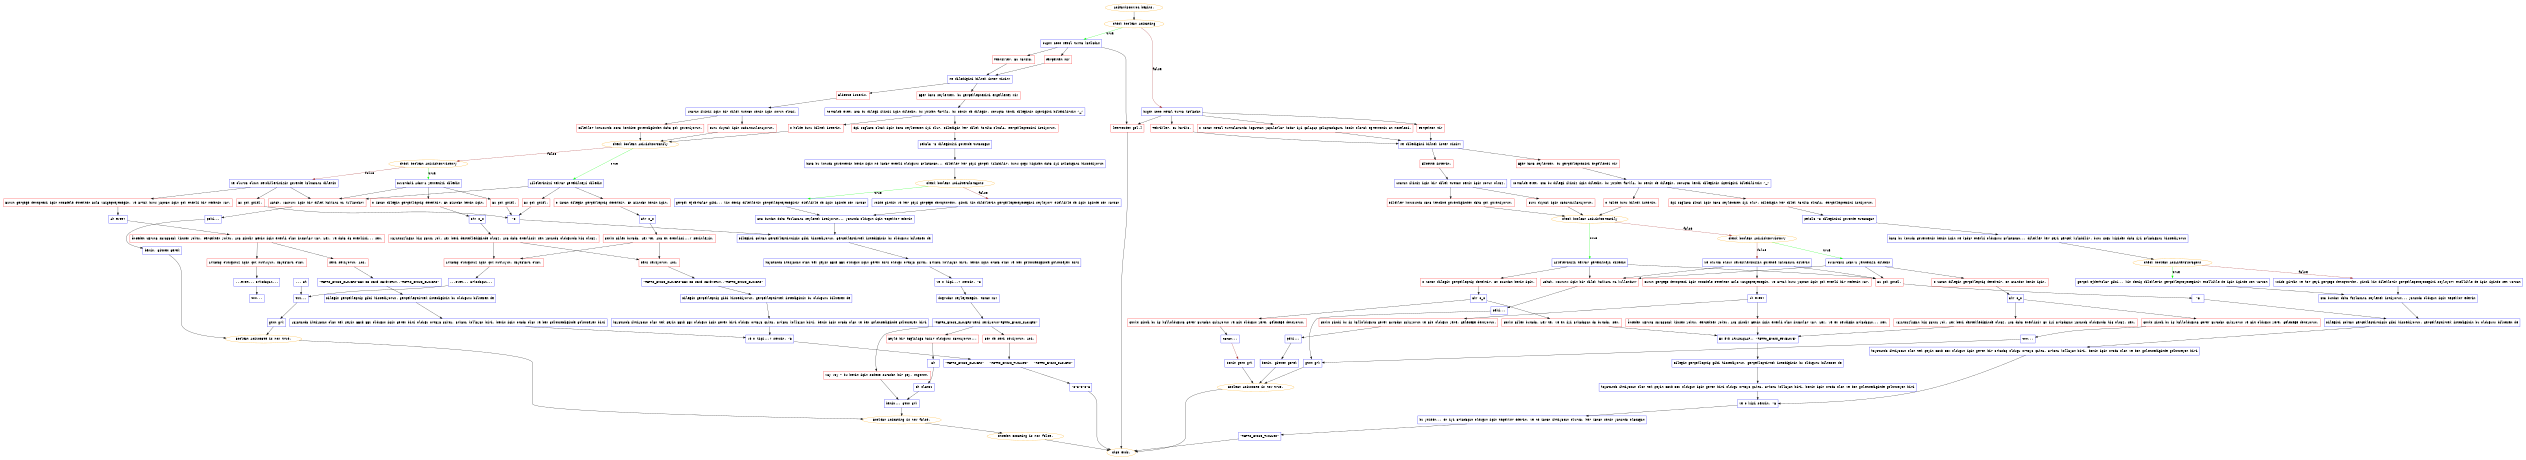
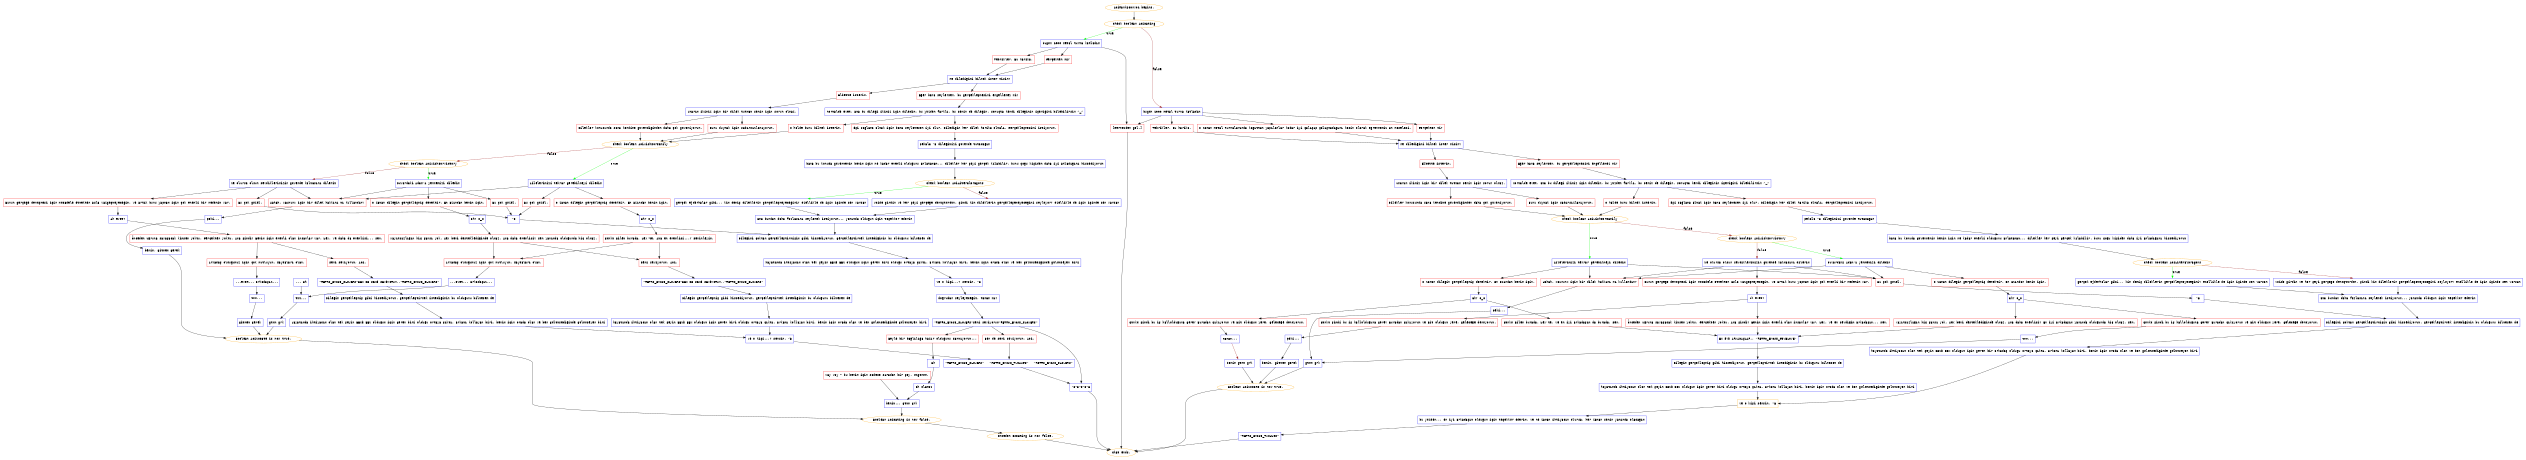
  digraph {
    fontname="DejaVu Sans Mono"
    node [color=blue fontname="DejaVu Sans Mono" shape=box]
    edge [fontname="DejaVu Sans Mono"]
    "AoiRank6Convo1 begins." [color=orange shape=""]
    n2 [color=orange label="Check boolean AoiDating" shape=""]
    n3 [label="bugün 1000 metal turna katladım"]
    n4 [label="bugün 1000 metal turna katladım"]
    n5 [color=red label="Gerçekten mi?"]
    n6 [color=red label="Tebrikler! Bu harika!"]
    n7 [color=red label="[Görmezden gel.]"]
    n8 [color=red label="O zaman metal turnalarında kağıttan yapılanlar kadar iyi çalışıp çalışmadığını kesin olarak öğrenmemiz an meselesi."]
    n9 [color=red label="Gerçekten mi?"]
    n10 [color=red label="Tebrikler! Bu harika!"]
    n11 [label="ne dilediğimi bilmek ister misin?"]
    "Chat ends." [color=orange shape=""]
    n13 [label="ne dilediğimi bilmek ister misin?"]
    n14 [color=red label="Eğer bana söylersen, bu gerçekleşmesini engellemez mi?"]
    n15 [color=red label="Elbette isterim."]
    n16 [color=red label="Eğer bana söylersen, bu gerçekleşmesini engellemez mi?"]
    n17 [color=red label="Elbette isterim."]
    n18 [label="normalde evet, ama bu dileği ikimiz için diledim, bu yüzden farklı. bu senin de dileğin. sonuçta kendi dileğinin içeriğini bilebilirsin ^_^"]
    n19 [label="umarım ikimiz için bir dilek tutmam senin için sorun olmaz!"]
    n20 [label="Normalde evet, ama bu dileği ikimiz için diledim, bu yüzden farklı. bu senin de dileğin. sonuçta kendi dileğinin içeriğini bilebilirsin ^_^"]
    n21 [label="umarım ikimiz için bir dilek tutmam senin için sorun olmaz!"]
    n22 [color=red label="İşi sağlama almak için bana söylemesen iyi olur. Dilediğin her dilek harika olmalı. Gerçekleşmesini istiyorum."]
    n23 [color=red label="O halde bunu bilmek isterim."]
    n24 [color=red label="Dilekler konusunda sana kendime güvendiğimden daha çok güveniyorum."]
    n25 [color=red label="Bunu duymak için sabırsızlanıyorum."]
    n26 [color=red label="İşi sağlama almak için bana söylemesen iyi olur. Dilediğin her dilek harika olmalı. Gerçekleşmesini istiyorum."]
    n27 [color=red label="O halde bunu bilmek isterim."]
    n28 [color=red label="Dilekler konusunda sana kendime güvendiğimden daha çok güveniyorum."]
    n29 [color=red label="Bunu duymak için sabırsızlanıyorum."]
    n30 [label="pekala <3 dileğimizi güvende tutacağım"]
    n31 [color=orange label="Check boolean AoiWishForFamily" shape=""]
    n32 [label="pekala <3 dileğimizi güvende tutacağım"]
    n33 [color=orange label="Check boolean AoiWishForFamily" shape=""]
    n34 [label="bana bu konuda güvenmenin benim için ne kadar önemli olduğunu anlatamam... dilekler her şeyi gerçek kılabilir. bunu çoğu kişiden daha iyi anladığını hissediyorum"]
    n35 [label="Ailelerimizi tekrar görebilmeyi diledim"]
    n36 [color=orange label="Check boolean AoiWishForVictory" shape=""]
    n37 [label="bana bu konuda güvenmenin benim için ne kadar önemli olduğunu anlatamam... dilekler her şeyi gerçek kılabilir. bunu çoğu kişiden daha iyi anladığını hissediyorum"]
    n38 [label="Ailelerimizi tekrar görebilmeyi diledim"]
    n39 [color=orange label="Check boolean AoiWishForVictory" shape=""]
    n40 [color=orange label="Check boolean AoiLiteralDragons" shape=""]
    n41 [color=red label="O zaman dileğin gerçekleşmiş demektir. En azından benim için."]
    n42 [color=red label="Bu çok güzel."]
    n43 [color=red label="Hahah. *Bunun* için bir dilek hakkını mı kullandın?"]
    n44 [label="Duvardaki Adam'ı yenmemizi diledim"]
    n45 [label="Ne olursa olsun sevdiklerimizin güvende kalmasını dilerim"]
    n46 [color=orange label="Check boolean AoiLiteralDragons" shape=""]
    n47 [color=red label="O zaman dileğin gerçekleşmiş demektir. En azından benim için."]
    n48 [color=red label="Bu çok güzel."]
    n49 [color=red label="Hahah. *Bunun* için bir dilek hakkını mı kullandın?"]
    n50 [label="Duvardaki Adam'ı yenmemizi diledim"]
    n51 [label="Ne olursa olsun sevdiklerimizin güvende kalmasını dilerim"]
    n52 [label="gerçek ejderhalar gibi!!! kim demiş dileklerin gerçekleşmeyeceğini? özellikle de işin içinde sen varsan"]
    n53 [label="voide girdin ve her şeyi gerçeğe dönüştürdün. şimdi kim dileklerin gerçekleşemeyeceğini söylüyor? özellikle de işin içinde sen varsan"]
    n54 [label="ah? o_O"]
    n55 [label="<3"]
    n56 [label="peki..."]
    n57 [color=red label="O zaman dileğin gerçekleşmiş demektir. En azından benim için."]
    n58 [color=red label="Bu çok güzel."]
    n59 [color=red label="Bunun gerçeğe dönüşmesi için mücadele etmekten asla vazgeçmeyeceğim. Ve artık bunu yapmam için çok önemli bir nedenim var."]
    n60 [color=red label="Bu çok güzel."]
    n61 [label="gerçek ejderhalar gibi!!! kim demiş dileklerin gerçekleşmeyeceğini? özellikle de işin içinde sen varsan"]
    n62 [label="voide girdin ve her şeyi gerçeğe dönüştürdün. şimdi kim dileklerin gerçekleşemeyeceğini söylüyor? özellikle de işin içinde sen varsan"]
    n63 [label="ah? o_O"]
    n64 [label="<3"]
    n65 [label="peki..."]
    n66 [color=red label="O zaman dileğin gerçekleşmiş demektir. En azından benim için."]
    n67 [color=red label="Bunun gerçeğe dönüşmesi için mücadele etmekten asla vazgeçmeyeceğim. Ve artık bunu yapmam için çok önemli bir nedenim var."]
    n68 [label="ama bundan daha fazlasını söylemek istiyorum... yanımda olduğun için teşekkür ederim"]
    n69 [color=red label="Çünkü ailem burada. Hex'te. Ama en önemlisi...? Seninleyim."]
    n70 [label="Dileğimi çoktan gerçekleştirmişim gibi hissediyorum. gerçekleştirmek istediğimin bu olduğunu bilmesem de"]
    n71 [label="benim, gitmem gerek"]
    n72 [label="ah? o_O"]
    n73 [label="Ah evet?"]
    n74 [label="ama bundan daha fazlasını söylemek istiyorum... yanımda olduğun için teşekkür ederim"]
    n75 [color=red label="Çünkü ailem burada. Hex'te. Ve en iyi arkadaşım da burada. Sen."]
    n76 [color=red label="Çünkü şimdi bu iş hallolduğuna göre? Buradan çıkıyorum ve ait olduğum yere, geleceğe dönüyorum."]
    n77 [label="Dileğimi çoktan gerçekleştirmişim gibi hissediyorum. gerçekleştirmek istediğimin bu olduğunu bilmesem de"]
    n78 [label="gtmm grk"]
    n79 [label="ah? o_O"]
    n80 [label="Ah evet?"]
    n81 [color=red label="Seni seviyorum, Aoi."]
    n82 [color=red label="Arkadaş olduğumuz için çok mutluyum. Faydaları olan."]
    n83 [label="hayatımda ihtiyacım olan tek şeyin BENİ BEN olduğum için gören biri olduğu ortaya çıktı. arkamı kollayan biri. benim için orada olan ve ben gülümsediğimde gülümseyen biri"]
    n84 [color=orange label="Boolean AoiNoDate is now true." shape=""]
    n85 [color=red label="Kayıtsızlığın hiç şansı yok. Hex beni desteklediğinde olmaz. Ama daha önemlisi? Sen yanımda olduğunda hiç olmaz."]
    n86 [color=red label="Önceden uğruna savaşacak kimsem yoktu. Gerçekten yoktu. Ama şimdi? Benim için önemli olan insanlar var. Hex. Ve daha da önemlisi... sen."]
    n87 [label="EN İYİ ARKADAŞLAR!! <RETRO_EMOJI_GIVELOVE>"]
    n88 [label="tamam..."]
    n89 [label="hayatımda ihtiyacım olan tek şeyin BENİ BEN olduğum için gören bir arkadaş olduğu ortaya çıktı. arkamı kollayan biri. benim için orada olan ve ben gülümsediğimde gülümseyen biri"]
    n90 [color=orange label="Boolean AoiNoDate is now true." shape=""]
    n91 [color=red label="Kayıtsızlığın hiç şansı yok. Hex beni desteklediğinde olmaz. Ama daha önemlisi? En iyi arkadaşım yanımda olduğunda hiç olmaz. Sen."]
    n92 [color=red label="Çünkü şimdi bu iş hallolduğuna göre? Buradan çıkıyorum ve ait olduğum yere, geleceğe dönüyorum."]
    n93 [color=red label="Önceden uğruna savaşacak kimsem yoktu. Gerçekten yoktu. Ama şimdi? Benim için önemli olan insanlar var. Hex. Ve en sevdiğim arkadaşım... sen."]
    n94 [color=red label="Çünkü şimdi bu iş hallolduğuna göre? Buradan çıkıyorum ve ait olduğum yere, geleceğe dönüyorum."]
    n95 [label="<RETRO_EMOJI_FLOWERS>BEN DE SENİ SEVİYORUM!!<RETRO_EMOJI_FLOWERS>"]
    n96 [label="...evet... arkadaşız..."]
    n97 [label="ve o kişi...? sensin. <3"]
    n98 [color=orange label="Boolean AoiDating is now false." shape=""]
    n99 [color=red label="Seni seviyorum, Aoi."]
    n100 [color=red label="Arkadaş olduğumuz için çok mutluyum. Faydaları olan."]
    n101 [label="Dileğim gerçekleşmiş gibi hissediyorum! gerçekleştirmek istediğimin bu olduğunu bilmesem de"]
    n102 [label="benim gtmm grk"]
-   n103 [label="ve o kişi sensin! <3"]
+   n103 [color=orange label="ve o kişi sensin! <3"]
    n104 [label="tmm..."]
    n105 [label="peki..."]
    n106 [label="Dileğim gerçekleşmiş gibi hissediyorum! gerçekleştirmek istediğimin bu olduğunu bilmesem de"]
    n107 [label="tmm..."]
    n108 [label="doğrudan söyleyeceğim, tamam mı?"]
    n109 [color=orange label="Önceden IsDating is now false." shape=""]
    n110 [label="<RETRO_EMOJI_FLOWERS>BEN DE SENİ SEVİYORUM!!<RETRO_EMOJI_FLOWERS>"]
    n111 [label="...evet... arkadaşız..."]
    n112 [label="hayatımda ihtiyacım olan tek şeyin BENİ BEN olduğum için gören biri olduğu ortaya çıktı. arkamı kollayan biri. benim için orada olan ve ben gülümsediğimde gülümseyen biri"]
    n113 [label="bu yüzden... en iyi arkadaşım olduğun için teşekkür ederim. ve ne zaman ihtiyacın olursa, her zaman senin yanında olacağım"]
    n114 [label="benim, gitmem gerek"]
    n115 [label="hayatımda ihtiyacım olan tek şeyin BENİ BEN olduğum için gören biri olduğu ortaya çıktı. arkamı kollayan biri. benim için orada olan ve ben gülümsediğimde gülümseyen biri"]
    n116 [label="gtmm grk"]
    n117 [label="<RETRO_EMOJI_FLOWERS>Seni seviyorum<RETRO_EMOJI_FLOWERS>"]
    n118 [label="Dileğim gerçekleşmiş gibi hissediyorum! gerçekleştirmek istediğimin bu olduğunu bilmesem de"]
    n119 [label="tmm..."]
    n120 [label="<RETRO_EMOJI_TWOHUGS>"]
    n121 [label="ve o kişi...? sensin. <3"]
    n122 [color=red label="Ben de seni seviyorum, Aoi."]
    n123 [color=red label="Böyle bir bağlılığa hazır olduğumu sanmıyorum..."]
    n124 [color=red label="Vay vay - bu benim için sadece sıradan bir şey, üzgünüm."]
    n125 [label="Hayatımda ihtiyacım olan tek şeyin BENİ BEN olduğum için gören biri olduğu ortaya çıktı. arkamı kollayan biri. benim için orada olan ve ben gülümsediğimde gülümseyen biri"]
+   n126 [label="gitmem gerek"]
    n127 [label="<RETRO_EMOJI_FLOWERS>   <RETRO_EMOJI_TWOHUGS>   <RETRO_EMOJI_FLOWERS>"]
    n128 [label=ah]
    n129 [label="benim... gtmm grk"]
    n130 [label="<3<3<3<3<3"]
    n131 [label="ah olamaz"]
    n132 [label="... ah"]
    "AoiRank6Convo1 begins." -> n2
    n2 -> n3 [color=green label=true]
    n2 -> n4 [color=brown label=false]
    n3 -> n5
    n3 -> n6
    n3 -> n7
    n4 -> n7
    n4 -> n8
    n4 -> n9
    n4 -> n10
    n5 -> n11
    n6 -> n11
    n7 -> "Chat ends."
    n8 -> n13
    n9 -> n13
    n10 -> n13
    n11 -> n14
    n11 -> n15
    n13 -> n16
    n13 -> n17
    n14 -> n18
    n15 -> n19
    n16 -> n20
    n17 -> n21
    n18 -> n22
    n18 -> n23
    n19 -> n24
    n19 -> n25
    n20 -> n26
    n20 -> n27
    n21 -> n28
    n21 -> n29
    n22 -> n30
    n23 -> n31
    n24 -> n31
    n25 -> n31
    n26 -> n32
    n27 -> n33
    n28 -> n33
    n29 -> n33
    n30 -> n34
    n31 -> n35 [color=green label=true]
    n31 -> n36 [color=brown label=false]
    n32 -> n37
    n33 -> n38 [color=green label=true]
    n33 -> n39 [color=brown label=false]
    n34 -> n40
    n35 -> n41
    n35 -> n42
    n35 -> n43
    n36 -> n44 [color=green label=true]
    n36 -> n45 [color=brown label=false]
    n37 -> n46
    n38 -> n47
    n38 -> n48
    n38 -> n49
    n39 -> n50 [color=green label=true]
    n39 -> n51 [color=brown label=false]
    n40 -> n52 [color=green label=true]
    n40 -> n53 [color=brown label=false]
    n41 -> n54
    n42 -> n55
    n43 -> n56
    n44 -> n43
    n44 -> n57
    n44 -> n58
    n45 -> n43
    n45 -> n59
    n45 -> n60
    n46 -> n61 [color=green label=true]
    n46 -> n62 [color=brown label=false]
    n47 -> n63
    n48 -> n64
    n49 -> n65
    n50 -> n48
    n50 -> n49
    n50 -> n66
    n51 -> n48
    n51 -> n49
    n51 -> n67
    n52 -> n68
    n53 -> n68
    n54 -> n69
    n55 -> n70
    n56 -> n71
    n57 -> n72
    n58 -> n55
    n59 -> n73
    n60 -> n55
    n61 -> n74
    n62 -> n74
    n63 -> n75
    n63 -> n76
    n64 -> n77
    n65 -> n78
    n66 -> n79
    n67 -> n80
    n68 -> n70
    n69 -> n81
    n69 -> n82
    n70 -> n83
    n71 -> n84
    n72 -> n85
    n73 -> n86
    n74 -> n77
    n75 -> n87
    n76 -> n88
    n77 -> n89
    n78 -> n90
    n79 -> n91
    n79 -> n92
    n80 -> n93
    n80 -> n94
    n81 -> n95
    n82 -> n96
    n83 -> n97
    n84 -> n98
    n85 -> n81
    n85 -> n82
    n86 -> n99
    n86 -> n100
    n87 -> n101
    n88 -> n102 [color=brown]
    n89 -> n103
    n90 -> "Chat ends."
    n91 -> n87
    n92 -> n104
    n93 -> n87
    n94 -> n105
    n95 -> n106
    n96 -> n107
    n97 -> n108
    n98 -> n109
    n99 -> n110
    n100 -> n111
    n101 -> n112
    n102 -> n90
    n103 -> n113
    n104 -> n78
    n105 -> n114
    n106 -> n115
    n107 -> n116
    n108 -> n117
    n109 -> "Chat ends."
    n110 -> n118
    n111 -> n119
    n112 -> n103
    n113 -> n120
    n114 -> n90
    n115 -> n121
    n116 -> n84
    n117 -> n122
    n117 -> n123
-   n117 -> n124
+   n117 -> n130
    n118 -> n125
+   n119 -> n126
    n120 -> "Chat ends."
    n121 -> n127
    n122 -> n127
    n123 -> n128
    n124 -> n129
    n125 -> n121
+   n126 -> n84
    n127 -> n130
    n128 -> n131
    n129 -> n98
    n130 -> "Chat ends."
    n131 -> n129
    n132 -> n107
  }
